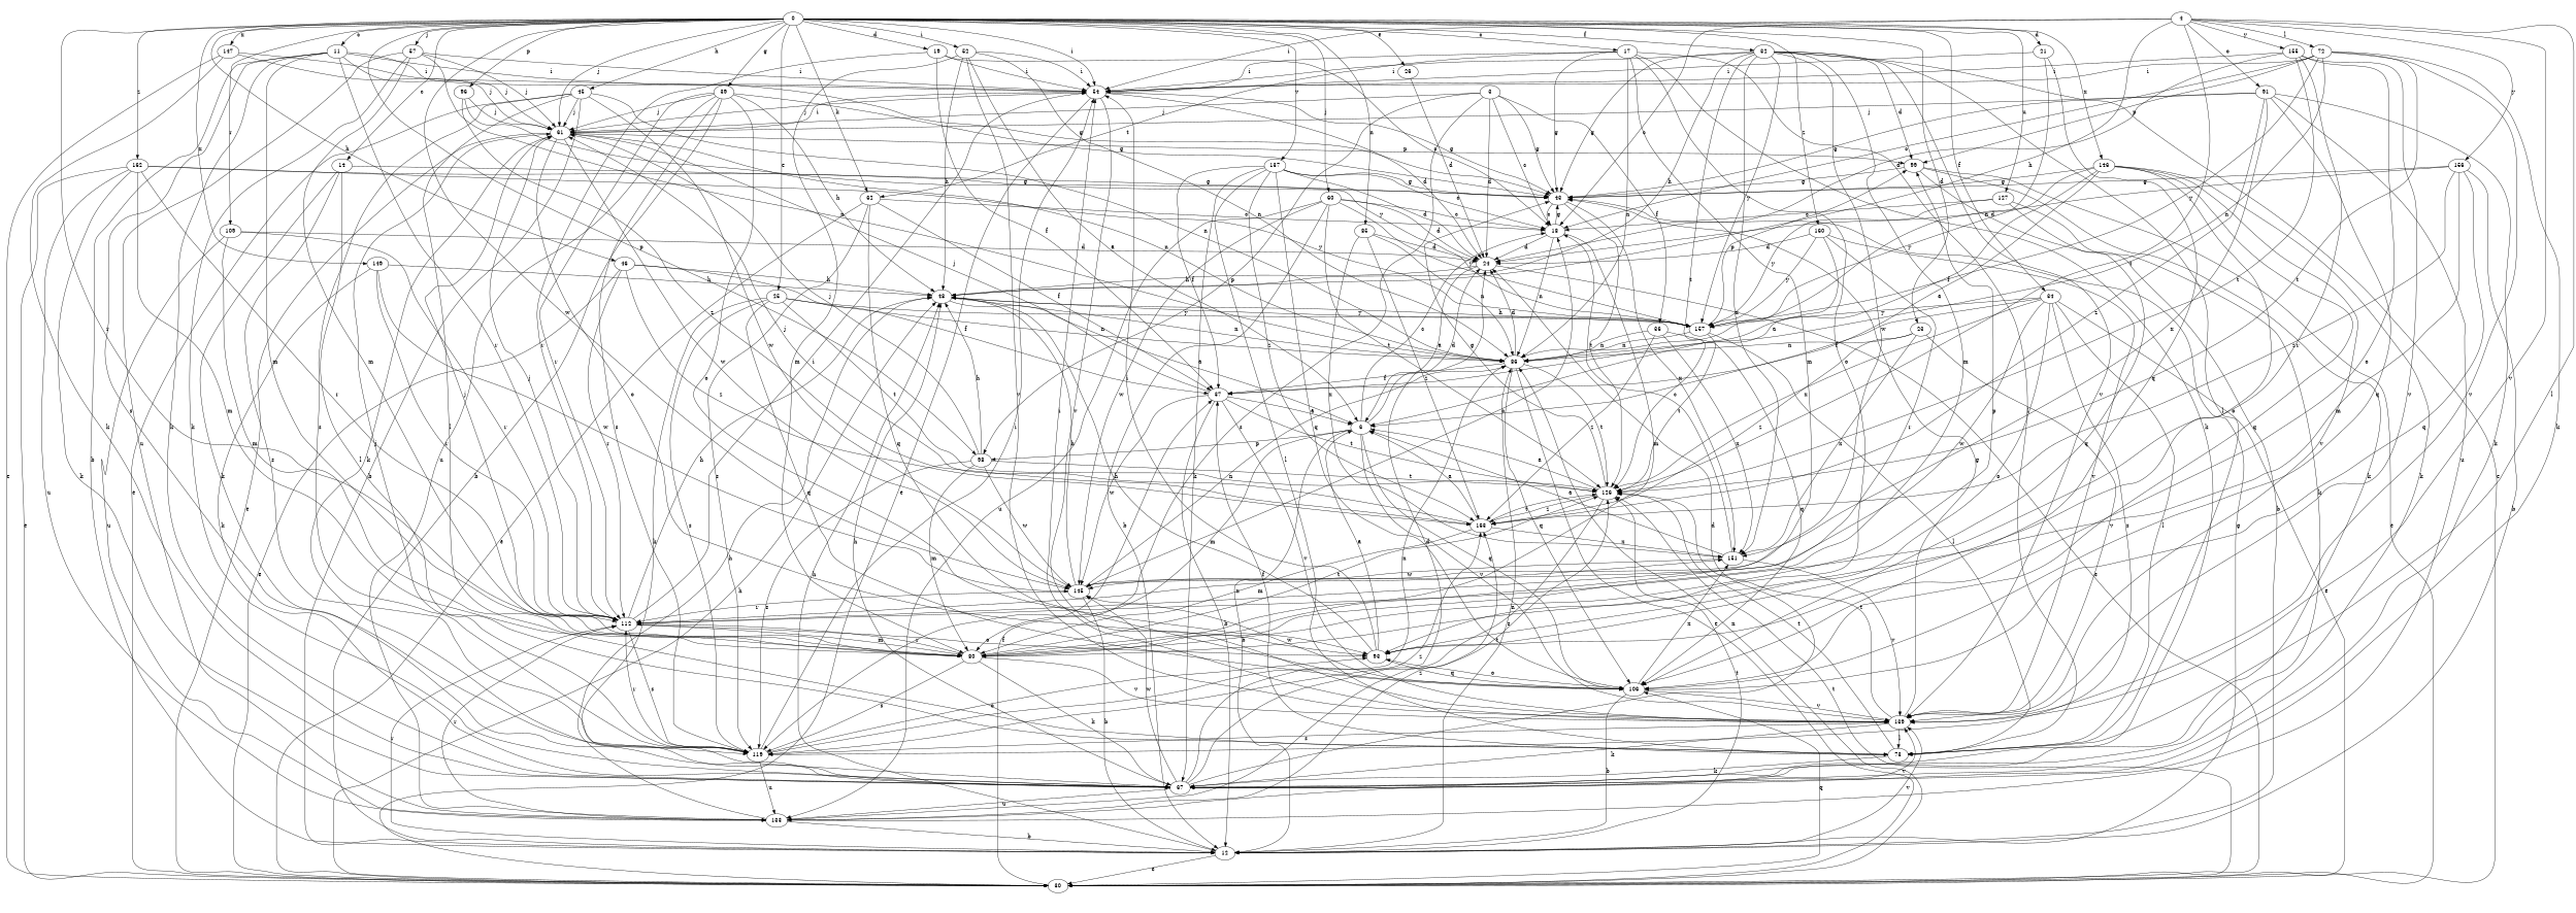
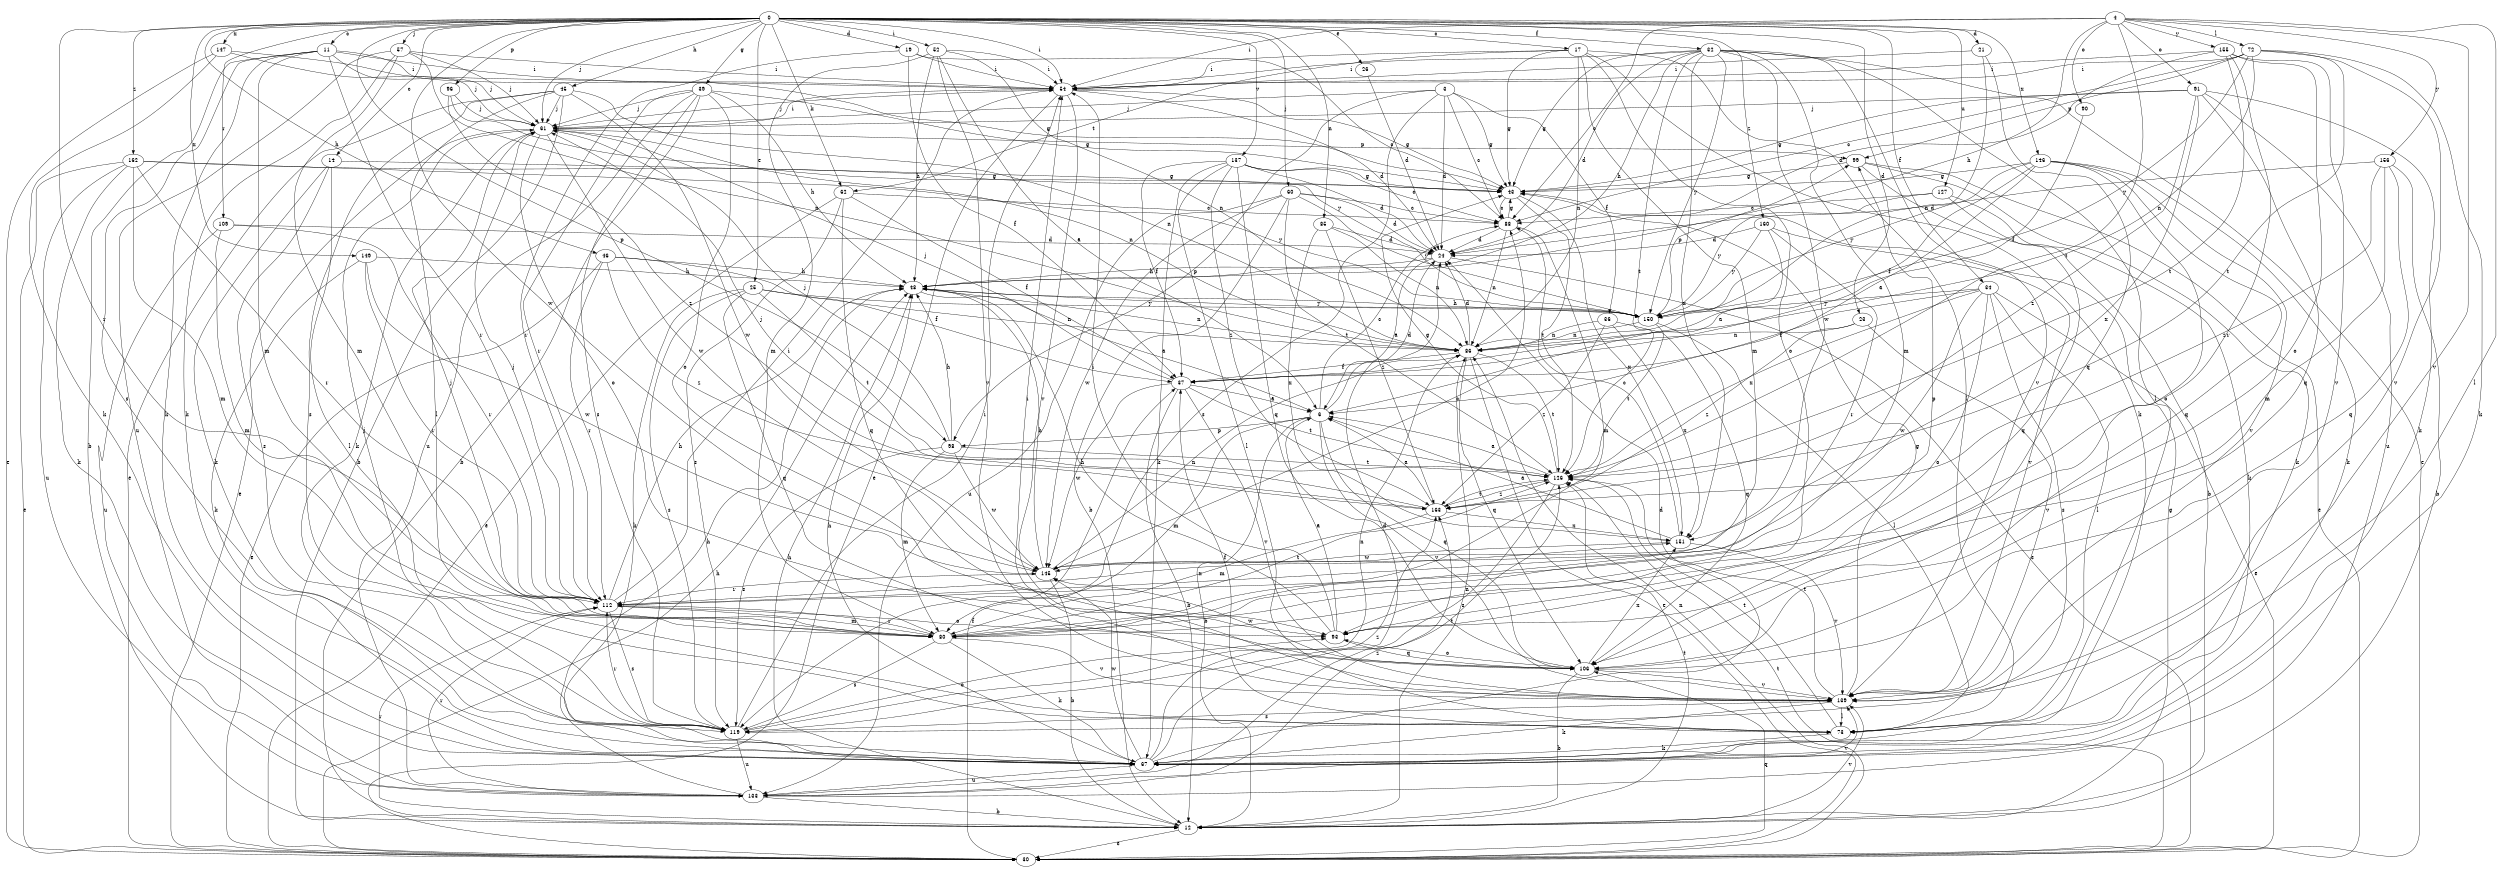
  strict digraph {
    n1 [label=11]
    0
    14
    17
    19
    21
    23
    25
    26
    32
    34
    39
    45
    46
    52
    54
    57
    60
    61
    62
    85
    96
    98
    109
    112
    127
    137
    145
    146
    147
    149
    160
    162
    43
    119
    12
    80
    67
    73
    86
    93
-   18
+   18 [label=88]
    37
    106
    139
    151
    163
    126
-   157
+   157 [label=150]
    24
    48
    30
    133
    6
    99
    3
    36
    4
    72
+   90
    91
    155
    156
    n1 -> 54 [label=i]
    n1 -> 61 [label=j]
    n1 -> 112 [label=r]
    n1 -> 43 [label=g]
    n1 -> 119 [label=s]
    n1 -> 12 [label=b]
    n1 -> 80 [label=m]
    n1 -> 67 [label=k]
    0 -> n1 [label=c]
    0 -> 14 [label=c]
    0 -> 17 [label=c]
    0 -> 19 [label=d]
    0 -> 21 [label=d]
    0 -> 23 [label=d]
    0 -> 25 [label=e]
    0 -> 26 [label=e]
    0 -> 32 [label=f]
    0 -> 34 [label=f]
    0 -> 39 [label=g]
    0 -> 45 [label=h]
    0 -> 46 [label=h]
    0 -> 52 [label=i]
    0 -> 54 [label=i]
    0 -> 57 [label=j]
    0 -> 60 [label=j]
    0 -> 61 [label=j]
    0 -> 62 [label=k]
    0 -> 85 [label=n]
    0 -> 96 [label=p]
    0 -> 98 [label=p]
    0 -> 109 [label=r]
    0 -> 112 [label=r]
    0 -> 127 [label=u]
    0 -> 137 [label=v]
    0 -> 145 [label=w]
    0 -> 146 [label=x]
    0 -> 147 [label=x]
    0 -> 149 [label=x]
    0 -> 160 [label=z]
    0 -> 162 [label=z]
    14 -> 43 [label=g]
    14 -> 119 [label=s]
    14 -> 67 [label=k]
    14 -> 73 [label=l]
    17 -> 54 [label=i]
    17 -> 62 [label=t]
    17 -> 43 [label=g]
    17 -> 80 [label=m]
    17 -> 67 [label=k]
    17 -> 73 [label=l]
    17 -> 86 [label=n]
    17 -> 93 [label=o]
    19 -> 54 [label=i]
    19 -> 112 [label=r]
    19 -> 18 [label=c]
    19 -> 37 [label=f]
    21 -> 54 [label=i]
    21 -> 86 [label=n]
    21 -> 106 [label=q]
    23 -> 86 [label=n]
    23 -> 139 [label=v]
-   23 -> 151 [label=x]
    23 -> 163 [label=z]
    25 -> 119 [label=s]
    25 -> 67 [label=k]
    25 -> 86 [label=n]
    25 -> 106 [label=q]
    25 -> 126 [label=t]
    25 -> 157 [label=y]
    26 -> 24 [label=d]
    32 -> 54 [label=i]
    32 -> 145 [label=w]
    32 -> 43 [label=g]
    32 -> 80 [label=m]
    32 -> 73 [label=l]
    32 -> 139 [label=v]
    32 -> 151 [label=x]
    32 -> 126 [label=t]
    32 -> 157 [label=y]
-   32 -> 99 [label=d]
+   32 -> 24 [label=d]
    32 -> 48 [label=h]
    32 -> 30 [label=e]
    34 -> 145 [label=w]
    34 -> 119 [label=s]
    34 -> 73 [label=l]
    34 -> 93 [label=o]
    34 -> 37 [label=f]
    34 -> 126 [label=x]
    34 -> 157 [label=y]
    34 -> 30 [label=e]
    39 -> 61 [label=j]
    39 -> 112 [label=r]
    39 -> 43 [label=g]
    39 -> 119 [label=s]
    39 -> 12 [label=b]
    39 -> 93 [label=o]
    39 -> 48 [label=h]
    39 -> 133 [label=u]
    45 -> 61 [label=j]
    45 -> 145 [label=w]
    45 -> 119 [label=s]
    45 -> 12 [label=b]
    45 -> 73 [label=l]
    45 -> 86 [label=n]
    45 -> 30 [label=e]
    46 -> 112 [label=r]
    46 -> 37 [label=f]
    46 -> 163 [label=z]
    46 -> 48 [label=h]
    46 -> 30 [label=e]
    52 -> 54 [label=i]
    52 -> 80 [label=m]
    52 -> 86 [label=n]
    52 -> 139 [label=v]
    52 -> 48 [label=h]
    52 -> 6 [label=a]
    54 -> 61 [label=j]
    54 -> 43 [label=g]
    54 -> 139 [label=v]
    54 -> 24 [label=d]
    54 -> 30 [label=e]
    57 -> 54 [label=i]
    57 -> 61 [label=j]
    57 -> 80 [label=m]
    57 -> 67 [label=k]
    57 -> 86 [label=n]
    57 -> 133 [label=u]
    60 -> 145 [label=w]
    60 -> 12 [label=b]
    60 -> 18 [label=c]
    60 -> 126 [label=t]
    60 -> 157 [label=y]
    60 -> 24 [label=d]
    60 -> 133 [label=u]
    61 -> 54 [label=i]
    61 -> 145 [label=w]
    61 -> 67 [label=k]
    61 -> 86 [label=n]
    61 -> 93 [label=o]
    61 -> 30 [label=e]
    61 -> 99 [label=p]
    62 -> 119 [label=s]
    62 -> 18 [label=c]
    62 -> 37 [label=f]
    62 -> 106 [label=q]
    62 -> 30 [label=e]
    85 -> 86 [label=n]
    85 -> 151 [label=x]
    85 -> 163 [label=z]
    85 -> 24 [label=d]
    96 -> 61 [label=j]
    96 -> 163 [label=z]
    96 -> 157 [label=y]
    98 -> 61 [label=j]
    98 -> 145 [label=w]
    98 -> 119 [label=s]
    98 -> 80 [label=m]
    98 -> 126 [label=t]
    98 -> 48 [label=h]
    109 -> 112 [label=r]
    109 -> 80 [label=m]
    109 -> 24 [label=d]
    109 -> 133 [label=u]
    112 -> 54 [label=i]
    112 -> 61 [label=j]
    112 -> 119 [label=s]
    112 -> 80 [label=m]
    112 -> 93 [label=o]
    112 -> 151 [label=x]
    112 -> 48 [label=h]
    127 -> 67 [label=k]
    127 -> 18 [label=c]
    127 -> 106 [label=q]
    127 -> 157 [label=y]
    137 -> 43 [label=g]
    137 -> 67 [label=k]
    137 -> 73 [label=l]
    137 -> 18 [label=c]
    137 -> 37 [label=f]
    137 -> 106 [label=q]
    137 -> 163 [label=z]
    137 -> 24 [label=d]
    145 -> 112 [label=r]
    145 -> 12 [label=b]
    145 -> 86 [label=n]
    145 -> 18 [label=c]
    145 -> 48 [label=h]
    146 -> 43 [label=g]
    146 -> 67 [label=k]
    146 -> 93 [label=o]
    146 -> 37 [label=f]
    146 -> 106 [label=q]
    146 -> 139 [label=v]
    146 -> 157 [label=y]
    146 -> 6 [label=a]
    147 -> 54 [label=i]
    147 -> 61 [label=j]
    147 -> 67 [label=k]
    147 -> 30 [label=e]
    149 -> 112 [label=r]
    149 -> 145 [label=w]
    149 -> 67 [label=k]
    149 -> 48 [label=h]
    160 -> 112 [label=r]
    160 -> 139 [label=v]
    160 -> 157 [label=y]
    160 -> 24 [label=d]
    160 -> 6 [label=a]
    162 -> 112 [label=r]
    162 -> 43 [label=g]
    162 -> 80 [label=m]
    162 -> 67 [label=k]
    162 -> 157 [label=y]
    162 -> 30 [label=e]
    162 -> 133 [label=u]
    43 -> 18 [label=c]
    43 -> 151 [label=x]
    43 -> 126 [label=t]
    119 -> 54 [label=i]
    119 -> 61 [label=j]
    119 -> 112 [label=r]
    119 -> 86 [label=n]
    119 -> 93 [label=o]
    119 -> 133 [label=u]
    12 -> 112 [label=r]
    12 -> 43 [label=g]
    12 -> 86 [label=n]
    12 -> 139 [label=v]
    12 -> 126 [label=t]
    12 -> 48 [label=h]
    12 -> 30 [label=e]
    80 -> 61 [label=j]
    80 -> 112 [label=r]
    80 -> 119 [label=s]
    80 -> 67 [label=k]
    80 -> 139 [label=v]
    80 -> 126 [label=t]
    80 -> 99 [label=p]
    67 -> 145 [label=w]
    67 -> 163 [label=z]
    67 -> 126 [label=t]
    67 -> 24 [label=d]
    67 -> 48 [label=h]
    67 -> 133 [label=u]
    73 -> 67 [label=k]
    73 -> 37 [label=f]
    73 -> 126 [label=t]
    86 -> 37 [label=f]
    86 -> 106 [label=q]
    86 -> 126 [label=t]
    86 -> 24 [label=d]
    86 -> 30 [label=e]
    93 -> 54 [label=i]
    93 -> 106 [label=q]
    93 -> 48 [label=h]
    93 -> 6 [label=a]
    18 -> 43 [label=g]
    18 -> 80 [label=m]
    18 -> 86 [label=n]
    18 -> 24 [label=d]
    37 -> 61 [label=j]
    37 -> 145 [label=w]
    37 -> 12 [label=b]
    37 -> 139 [label=v]
    37 -> 126 [label=t]
    37 -> 6 [label=a]
    106 -> 145 [label=w]
    106 -> 12 [label=b]
    106 -> 93 [label=o]
    106 -> 139 [label=v]
    106 -> 151 [label=x]
    139 -> 54 [label=i]
    139 -> 43 [label=g]
    139 -> 119 [label=s]
    139 -> 67 [label=k]
    139 -> 73 [label=l]
    139 -> 126 [label=t]
    151 -> 145 [label=w]
    151 -> 18 [label=c]
    151 -> 139 [label=v]
    151 -> 6 [label=a]
    163 -> 61 [label=j]
    163 -> 80 [label=m]
    163 -> 151 [label=x]
    163 -> 126 [label=t]
    163 -> 6 [label=a]
    126 -> 43 [label=g]
    126 -> 119 [label=s]
    126 -> 163 [label=z]
    126 -> 6 [label=a]
    157 -> 73 [label=l]
    157 -> 86 [label=n]
    157 -> 126 [label=t]
    157 -> 48 [label=h]
    157 -> 99 [label=p]
    24 -> 48 [label=h]
    24 -> 30 [label=e]
    24 -> 6 [label=a]
    48 -> 86 [label=n]
    48 -> 157 [label=y]
    48 -> 6 [label=a]
    30 -> 86 [label=n]
    30 -> 37 [label=f]
    30 -> 106 [label=q]
    30 -> 126 [label=t]
    30 -> 48 [label=h]
    133 -> 112 [label=r]
    133 -> 12 [label=b]
    133 -> 139 [label=v]
    133 -> 163 [label=z]
    133 -> 24 [label=d]
    133 -> 48 [label=h]
    6 -> 98 [label=p]
    6 -> 12 [label=b]
    6 -> 80 [label=m]
    6 -> 18 [label=c]
    6 -> 106 [label=q]
    6 -> 139 [label=v]
    6 -> 24 [label=d]
    99 -> 43 [label=g]
    99 -> 12 [label=b]
    99 -> 67 [label=k]
    99 -> 30 [label=e]
    3 -> 61 [label=j]
    3 -> 98 [label=p]
    3 -> 43 [label=g]
    3 -> 119 [label=s]
    3 -> 18 [label=c]
    3 -> 24 [label=d]
    3 -> 36 [label=f]
    36 -> 86 [label=n]
    36 -> 106 [label=q]
    36 -> 151 [label=x]
    36 -> 163 [label=z]
    4 -> 54 [label=i]
    4 -> 73 [label=l]
    4 -> 18 [label=c]
    4 -> 139 [label=v]
    4 -> 126 [label=t]
    4 -> 48 [label=h]
    4 -> 72 [label=l]
+   4 -> 90 [label=o]
    4 -> 91 [label=o]
    4 -> 155 [label=y]
    4 -> 156 [label=y]
    72 -> 54 [label=i]
    72 -> 67 [label=k]
    72 -> 86 [label=n]
    72 -> 18 [label=c]
    72 -> 139 [label=v]
    72 -> 126 [label=t]
    72 -> 157 [label=y]
    72 -> 99 [label=p]
+   90 -> 37 [label=f]
    91 -> 61 [label=j]
    91 -> 43 [label=g]
    91 -> 67 [label=k]
    91 -> 106 [label=q]
    91 -> 151 [label=x]
    91 -> 163 [label=z]
    91 -> 133 [label=u]
    155 -> 54 [label=i]
    155 -> 112 [label=r]
    155 -> 93 [label=o]
    155 -> 139 [label=v]
    155 -> 126 [label=t]
    155 -> 24 [label=d]
-   156 -> 43 [label=g]
    156 -> 12 [label=b]
    156 -> 80 [label=m]
    156 -> 106 [label=q]
    156 -> 163 [label=z]
    156 -> 24 [label=d]
  }
